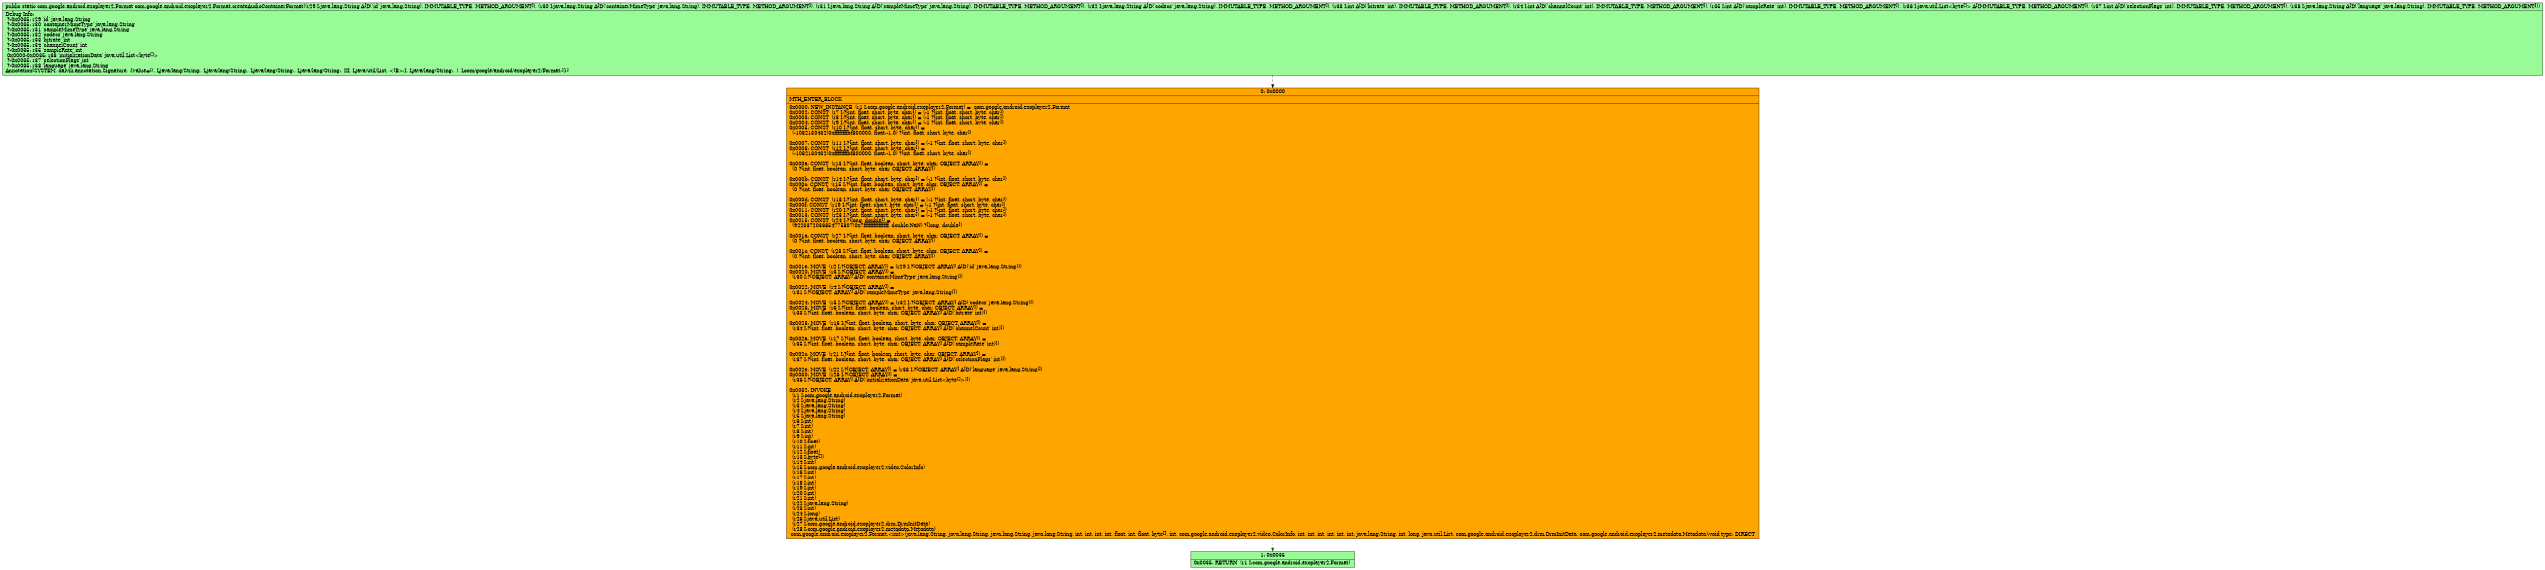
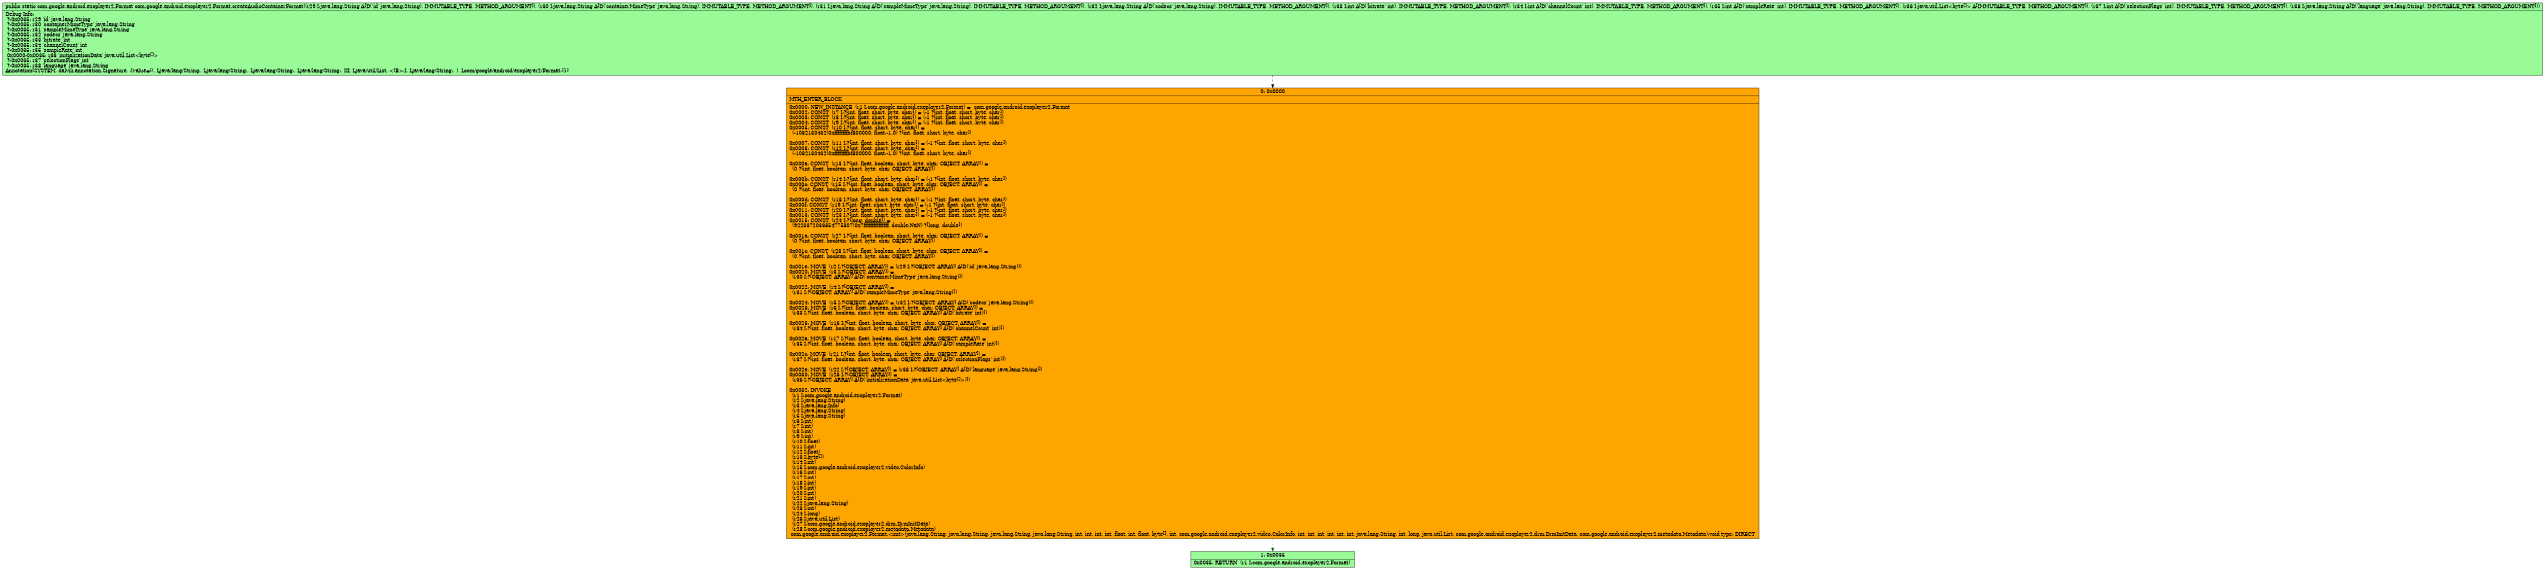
  digraph {
    node [shape=record style=filled fillcolor=palegreen]
-   n1 [label="{0\:\ 0x0000|MTH_ENTER_BLOCK\l|0x0000: NEW_INSTANCE  (r1 I:com.google.android.exoplayer2.Format) =  com.google.android.exoplayer2.Format \l0x0002: CONST  (r7 I:?[int, float, short, byte, char]) = (\-1 ?[int, float, short, byte, char]) \l0x0003: CONST  (r8 I:?[int, float, short, byte, char]) = (\-1 ?[int, float, short, byte, char]) \l0x0004: CONST  (r9 I:?[int, float, short, byte, char]) = (\-1 ?[int, float, short, byte, char]) \l0x0005: CONST  (r10 I:?[int, float, short, byte, char]) = \l  (\-1082130432(0xffffffffbf800000, float:\-1.0) ?[int, float, short, byte, char])\l \l0x0007: CONST  (r11 I:?[int, float, short, byte, char]) = (\-1 ?[int, float, short, byte, char]) \l0x0008: CONST  (r12 I:?[int, float, short, byte, char]) = \l  (\-1082130432(0xffffffffbf800000, float:\-1.0) ?[int, float, short, byte, char])\l \l0x000a: CONST  (r13 I:?[int, float, boolean, short, byte, char, OBJECT, ARRAY]) = \l  (0 ?[int, float, boolean, short, byte, char, OBJECT, ARRAY])\l \l0x000b: CONST  (r14 I:?[int, float, short, byte, char]) = (\-1 ?[int, float, short, byte, char]) \l0x000c: CONST  (r15 I:?[int, float, boolean, short, byte, char, OBJECT, ARRAY]) = \l  (0 ?[int, float, boolean, short, byte, char, OBJECT, ARRAY])\l \l0x000d: CONST  (r18 I:?[int, float, short, byte, char]) = (\-1 ?[int, float, short, byte, char]) \l0x000f: CONST  (r19 I:?[int, float, short, byte, char]) = (\-1 ?[int, float, short, byte, char]) \l0x0011: CONST  (r20 I:?[int, float, short, byte, char]) = (\-1 ?[int, float, short, byte, char]) \l0x0013: CONST  (r23 I:?[int, float, short, byte, char]) = (\-1 ?[int, float, short, byte, char]) \l0x0015: CONST  (r24 I:?[long, double]) = \l  (9223372036854775807(0x7fffffffffffffff, double:NaN) ?[long, double])\l \l0x001a: CONST  (r27 I:?[int, float, boolean, short, byte, char, OBJECT, ARRAY]) = \l  (0 ?[int, float, boolean, short, byte, char, OBJECT, ARRAY])\l \l0x001c: CONST  (r28 I:?[int, float, boolean, short, byte, char, OBJECT, ARRAY]) = \l  (0 ?[int, float, boolean, short, byte, char, OBJECT, ARRAY])\l \l0x001e: MOVE  (r2 I:?[OBJECT, ARRAY]) = (r29 I:?[OBJECT, ARRAY] A[D('id' java.lang.String)]) \l0x0020: MOVE  (r3 I:?[OBJECT, ARRAY]) = \l  (r30 I:?[OBJECT, ARRAY] A[D('containerMimeType' java.lang.String)])\l \l0x0022: MOVE  (r4 I:?[OBJECT, ARRAY]) = \l  (r31 I:?[OBJECT, ARRAY] A[D('sampleMimeType' java.lang.String)])\l \l0x0024: MOVE  (r5 I:?[OBJECT, ARRAY]) = (r32 I:?[OBJECT, ARRAY] A[D('codecs' java.lang.String)]) \l0x0026: MOVE  (r6 I:?[int, float, boolean, short, byte, char, OBJECT, ARRAY]) = \l  (r33 I:?[int, float, boolean, short, byte, char, OBJECT, ARRAY] A[D('bitrate' int)])\l \l0x0028: MOVE  (r16 I:?[int, float, boolean, short, byte, char, OBJECT, ARRAY]) = \l  (r34 I:?[int, float, boolean, short, byte, char, OBJECT, ARRAY] A[D('channelCount' int)])\l \l0x002a: MOVE  (r17 I:?[int, float, boolean, short, byte, char, OBJECT, ARRAY]) = \l  (r35 I:?[int, float, boolean, short, byte, char, OBJECT, ARRAY] A[D('sampleRate' int)])\l \l0x002c: MOVE  (r21 I:?[int, float, boolean, short, byte, char, OBJECT, ARRAY]) = \l  (r37 I:?[int, float, boolean, short, byte, char, OBJECT, ARRAY] A[D('selectionFlags' int)])\l \l0x002e: MOVE  (r22 I:?[OBJECT, ARRAY]) = (r38 I:?[OBJECT, ARRAY] A[D('language' java.lang.String)]) \l0x0030: MOVE  (r26 I:?[OBJECT, ARRAY]) = \l  (r36 I:?[OBJECT, ARRAY] A[D('initializationData' java.util.List\<byte[]\>)])\l \l0x0032: INVOKE  \l  (r1 I:com.google.android.exoplayer2.Format)\l  (r2 I:java.lang.String)\l  (r3 I:java.lang.String)\l  (r4 I:java.lang.String)\l  (r5 I:java.lang.String)\l  (r6 I:int)\l  (r7 I:int)\l  (r8 I:int)\l  (r9 I:int)\l  (r10 I:float)\l  (r11 I:int)\l  (r12 I:float)\l  (r13 I:byte[])\l  (r14 I:int)\l  (r15 I:com.google.android.exoplayer2.video.ColorInfo)\l  (r16 I:int)\l  (r17 I:int)\l  (r18 I:int)\l  (r19 I:int)\l  (r20 I:int)\l  (r21 I:int)\l  (r22 I:java.lang.String)\l  (r23 I:int)\l  (r24 I:long)\l  (r26 I:java.util.List)\l  (r27 I:com.google.android.exoplayer2.drm.DrmInitData)\l  (r28 I:com.google.android.exoplayer2.metadata.Metadata)\l com.google.android.exoplayer2.Format.\<init\>(java.lang.String, java.lang.String, java.lang.String, java.lang.String, int, int, int, int, float, int, float, byte[], int, com.google.android.exoplayer2.video.ColorInfo, int, int, int, int, int, int, java.lang.String, int, long, java.util.List, com.google.android.exoplayer2.drm.DrmInitData, com.google.android.exoplayer2.metadata.Metadata):void type: DIRECT \l}" fillcolor=orange]
+   n1 [label="{0\:\ 0x0000|MTH_ENTER_BLOCK\l|0x0000: NEW_INSTANCE  (r1 I:com.google.android.exoplayer2.Format) =  com.google.android.exoplayer2.Format \l0x0002: CONST  (r7 I:?[int, float, short, byte, char]) = (\-1 ?[int, float, short, byte, char]) \l0x0003: CONST  (r8 I:?[int, float, short, byte, char]) = (\-1 ?[int, float, short, byte, char]) \l0x0004: CONST  (r9 I:?[int, float, short, byte, char]) = (\-1 ?[int, float, short, byte, char]) \l0x0005: CONST  (r10 I:?[int, float, short, byte, char]) = \l  (\-1082130432(0xffffffffbf800000, float:\-1.0) ?[int, float, short, byte, char])\l \l0x0007: CONST  (r11 I:?[int, float, short, byte, char]) = (\-1 ?[int, float, short, byte, char]) \l0x0008: CONST  (r12 I:?[int, float, short, byte, char]) = \l  (\-1082130432(0xffffffffbf800000, float:\-1.0) ?[int, float, short, byte, char])\l \l0x000a: CONST  (r13 I:?[int, float, boolean, short, byte, char, OBJECT, ARRAY]) = \l  (0 ?[int, float, boolean, short, byte, char, OBJECT, ARRAY])\l \l0x000b: CONST  (r14 I:?[int, float, short, byte, char]) = (\-1 ?[int, float, short, byte, char]) \l0x000c: CONST  (r15 I:?[int, float, boolean, short, byte, char, OBJECT, ARRAY]) = \l  (0 ?[int, float, boolean, short, byte, char, OBJECT, ARRAY])\l \l0x000d: CONST  (r18 I:?[int, float, short, byte, char]) = (\-1 ?[int, float, short, byte, char]) \l0x000f: CONST  (r19 I:?[int, float, short, byte, char]) = (\-1 ?[int, float, short, byte, char]) \l0x0011: CONST  (r20 I:?[int, float, short, byte, char]) = (\-1 ?[int, float, short, byte, char]) \l0x0013: CONST  (r23 I:?[int, float, short, byte, char]) = (\-1 ?[int, float, short, byte, char]) \l0x0015: CONST  (r24 I:?[long, double]) = \l  (9223372036854775807(0x7fffffffffffffff, double:NaN) ?[long, double])\l \l0x001a: CONST  (r27 I:?[int, float, boolean, short, byte, char, OBJECT, ARRAY]) = \l  (0 ?[int, float, boolean, short, byte, char, OBJECT, ARRAY])\l \l0x001c: CONST  (r28 I:?[int, float, boolean, short, byte, char, OBJECT, ARRAY]) = \l  (0 ?[int, float, boolean, short, byte, char, OBJECT, ARRAY])\l \l0x001e: MOVE  (r2 I:?[OBJECT, ARRAY]) = (r29 I:?[OBJECT, ARRAY] A[D('id' java.lang.String)]) \l0x0020: MOVE  (r3 I:?[OBJECT, ARRAY]) = \l  (r30 I:?[OBJECT, ARRAY] A[D('containerMimeType' java.lang.String)])\l \l0x0022: MOVE  (r4 I:?[OBJECT, ARRAY]) = \l  (r31 I:?[OBJECT, ARRAY] A[D('sampleMimeType' java.lang.String)])\l \l0x0024: MOVE  (r5 I:?[OBJECT, ARRAY]) = (r32 I:?[OBJECT, ARRAY] A[D('codecs' java.lang.String)]) \l0x0026: MOVE  (r6 I:?[int, float, boolean, short, byte, char, OBJECT, ARRAY]) = \l  (r33 I:?[int, float, boolean, short, byte, char, OBJECT, ARRAY] A[D('bitrate' int)])\l \l0x0028: MOVE  (r16 I:?[int, float, boolean, short, byte, char, OBJECT, ARRAY]) = \l  (r34 I:?[int, float, boolean, short, byte, char, OBJECT, ARRAY] A[D('channelCount' int)])\l \l0x002a: MOVE  (r17 I:?[int, float, boolean, short, byte, char, OBJECT, ARRAY]) = \l  (r35 I:?[int, float, boolean, short, byte, char, OBJECT, ARRAY] A[D('sampleRate' int)])\l \l0x002c: MOVE  (r21 I:?[int, float, boolean, short, byte, char, OBJECT, ARRAY]) = \l  (r37 I:?[int, float, boolean, short, byte, char, OBJECT, ARRAY] A[D('selectionFlags' int)])\l \l0x002e: MOVE  (r22 I:?[OBJECT, ARRAY]) = (r38 I:?[OBJECT, ARRAY] A[D('language' java.lang.String)]) \l0x0030: MOVE  (r26 I:?[OBJECT, ARRAY]) = \l  (r36 I:?[OBJECT, ARRAY] A[D('initializationData' java.util.List\<byte[]\>)])\l \l0x0032: INVOKE  \l  (r1 I:com.google.android.exoplayer2.Format)\l  (r2 I:java.lang.String)\l  (r3 I:java.lang.Info)\l  (r4 I:java.lang.String)\l  (r5 I:java.lang.String)\l  (r6 I:int)\l  (r7 I:int)\l  (r8 I:int)\l  (r9 I:int)\l  (r10 I:float)\l  (r11 I:int)\l  (r12 I:float)\l  (r13 I:byte[])\l  (r14 I:int)\l  (r15 I:com.google.android.exoplayer2.video.ColorInfo)\l  (r16 I:int)\l  (r17 I:int)\l  (r18 I:int)\l  (r19 I:int)\l  (r20 I:int)\l  (r21 I:int)\l  (r22 I:java.lang.String)\l  (r23 I:int)\l  (r24 I:long)\l  (r26 I:java.util.List)\l  (r27 I:com.google.android.exoplayer2.drm.DrmInitData)\l  (r28 I:com.google.android.exoplayer2.metadata.Metadata)\l com.google.android.exoplayer2.Format.\<init\>(java.lang.String, java.lang.String, java.lang.String, java.lang.String, int, int, int, int, float, int, float, byte[], int, com.google.android.exoplayer2.video.ColorInfo, int, int, int, int, int, int, java.lang.String, int, long, java.util.List, com.google.android.exoplayer2.drm.DrmInitData, com.google.android.exoplayer2.metadata.Metadata):void type: DIRECT \l}" fillcolor=orange]
    n2 [label="{1\:\ 0x0035|0x0035: RETURN  (r1 I:com.google.android.exoplayer2.Format) \l}"]
    n3 [label="{public static com.google.android.exoplayer2.Format com.google.android.exoplayer2.Format.createAudioContainerFormat((r29 I:java.lang.String A[D('id' java.lang.String), IMMUTABLE_TYPE, METHOD_ARGUMENT]), (r30 I:java.lang.String A[D('containerMimeType' java.lang.String), IMMUTABLE_TYPE, METHOD_ARGUMENT]), (r31 I:java.lang.String A[D('sampleMimeType' java.lang.String), IMMUTABLE_TYPE, METHOD_ARGUMENT]), (r32 I:java.lang.String A[D('codecs' java.lang.String), IMMUTABLE_TYPE, METHOD_ARGUMENT]), (r33 I:int A[D('bitrate' int), IMMUTABLE_TYPE, METHOD_ARGUMENT]), (r34 I:int A[D('channelCount' int), IMMUTABLE_TYPE, METHOD_ARGUMENT]), (r35 I:int A[D('sampleRate' int), IMMUTABLE_TYPE, METHOD_ARGUMENT]), (r36 I:java.util.List\<byte[]\> A[IMMUTABLE_TYPE, METHOD_ARGUMENT]), (r37 I:int A[D('selectionFlags' int), IMMUTABLE_TYPE, METHOD_ARGUMENT]), (r38 I:java.lang.String A[D('language' java.lang.String), IMMUTABLE_TYPE, METHOD_ARGUMENT]))  | Debug Info:\l  ?\-0x0035: r29 'id' java.lang.String\l  ?\-0x0035: r30 'containerMimeType' java.lang.String\l  ?\-0x0035: r31 'sampleMimeType' java.lang.String\l  ?\-0x0035: r32 'codecs' java.lang.String\l  ?\-0x0035: r33 'bitrate' int\l  ?\-0x0035: r34 'channelCount' int\l  ?\-0x0035: r35 'sampleRate' int\l  0x0000\-0x0035: r36 'initializationData' java.util.List\<byte[]\>\l  ?\-0x0035: r37 'selectionFlags' int\l  ?\-0x0035: r38 'language' java.lang.String\lAnnotation[SYSTEM, dalvik.annotation.Signature, \{value=[(, Ljava\/lang\/String;, Ljava\/lang\/String;, Ljava\/lang\/String;, Ljava\/lang\/String;, III, Ljava\/util\/List, \<[B\>;I, Ljava\/lang\/String;, ), Lcom\/google\/android\/exoplayer2\/Format;]\}]\l}"]
    n1 -> n2 [color=darkgreen style=dotted]
    n3 -> n1 [color=black style=dashed]
  }
